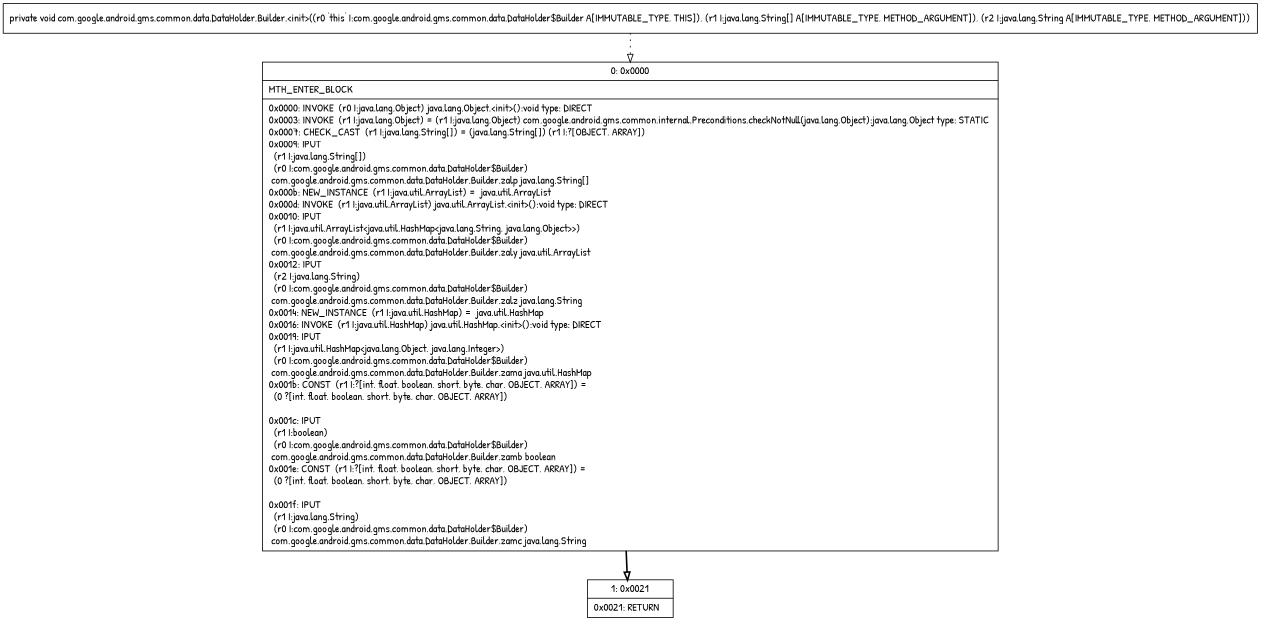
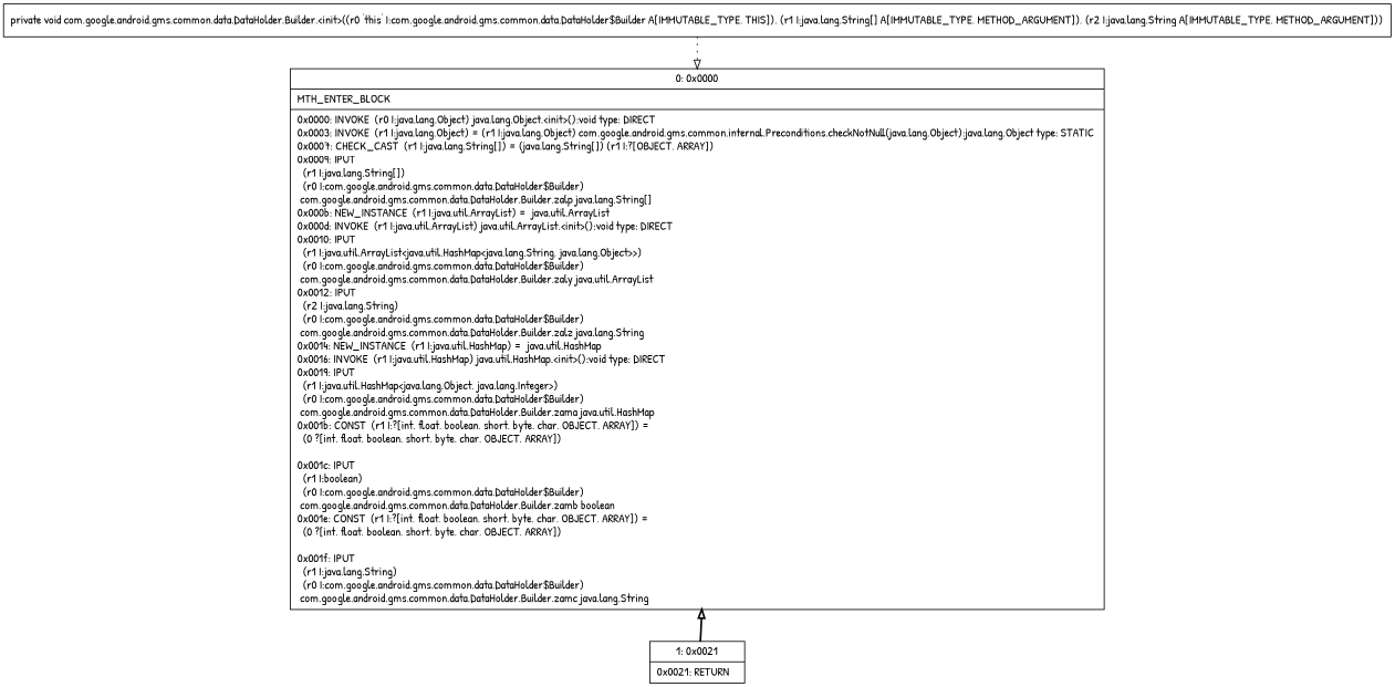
  digraph {
    fontname="Patrick Hand"
    node [shape=record fontname="Patrick Hand"]
    edge [arrowhead=onormal fontname="Patrick Hand"]
    n1 [label="{0\:\ 0x0000|MTH_ENTER_BLOCK\l|0x0000: INVOKE  (r0 I:java.lang.Object) java.lang.Object.\<init\>():void type: DIRECT \l0x0003: INVOKE  (r1 I:java.lang.Object) = (r1 I:java.lang.Object) com.google.android.gms.common.internal.Preconditions.checkNotNull(java.lang.Object):java.lang.Object type: STATIC \l0x0007: CHECK_CAST  (r1 I:java.lang.String[]) = (java.lang.String[]) (r1 I:?[OBJECT, ARRAY]) \l0x0009: IPUT  \l  (r1 I:java.lang.String[])\l  (r0 I:com.google.android.gms.common.data.DataHolder$Builder)\l com.google.android.gms.common.data.DataHolder.Builder.zalp java.lang.String[] \l0x000b: NEW_INSTANCE  (r1 I:java.util.ArrayList) =  java.util.ArrayList \l0x000d: INVOKE  (r1 I:java.util.ArrayList) java.util.ArrayList.\<init\>():void type: DIRECT \l0x0010: IPUT  \l  (r1 I:java.util.ArrayList\<java.util.HashMap\<java.lang.String, java.lang.Object\>\>)\l  (r0 I:com.google.android.gms.common.data.DataHolder$Builder)\l com.google.android.gms.common.data.DataHolder.Builder.zaly java.util.ArrayList \l0x0012: IPUT  \l  (r2 I:java.lang.String)\l  (r0 I:com.google.android.gms.common.data.DataHolder$Builder)\l com.google.android.gms.common.data.DataHolder.Builder.zalz java.lang.String \l0x0014: NEW_INSTANCE  (r1 I:java.util.HashMap) =  java.util.HashMap \l0x0016: INVOKE  (r1 I:java.util.HashMap) java.util.HashMap.\<init\>():void type: DIRECT \l0x0019: IPUT  \l  (r1 I:java.util.HashMap\<java.lang.Object, java.lang.Integer\>)\l  (r0 I:com.google.android.gms.common.data.DataHolder$Builder)\l com.google.android.gms.common.data.DataHolder.Builder.zama java.util.HashMap \l0x001b: CONST  (r1 I:?[int, float, boolean, short, byte, char, OBJECT, ARRAY]) = \l  (0 ?[int, float, boolean, short, byte, char, OBJECT, ARRAY])\l \l0x001c: IPUT  \l  (r1 I:boolean)\l  (r0 I:com.google.android.gms.common.data.DataHolder$Builder)\l com.google.android.gms.common.data.DataHolder.Builder.zamb boolean \l0x001e: CONST  (r1 I:?[int, float, boolean, short, byte, char, OBJECT, ARRAY]) = \l  (0 ?[int, float, boolean, short, byte, char, OBJECT, ARRAY])\l \l0x001f: IPUT  \l  (r1 I:java.lang.String)\l  (r0 I:com.google.android.gms.common.data.DataHolder$Builder)\l com.google.android.gms.common.data.DataHolder.Builder.zamc java.lang.String \l}"]
    n2 [label="{1\:\ 0x0021|0x0021: RETURN   \l}"]
    n3 [label="{private void com.google.android.gms.common.data.DataHolder.Builder.\<init\>((r0 'this' I:com.google.android.gms.common.data.DataHolder$Builder A[IMMUTABLE_TYPE, THIS]), (r1 I:java.lang.String[] A[IMMUTABLE_TYPE, METHOD_ARGUMENT]), (r2 I:java.lang.String A[IMMUTABLE_TYPE, METHOD_ARGUMENT])) }"]
-   n1 -> n2 [style=bold]
+   n2 -> n1 [style=bold]
    n3 -> n1 [style=dotted]
  }
